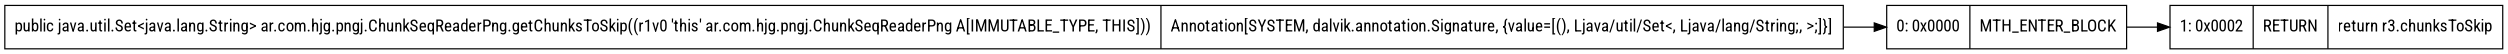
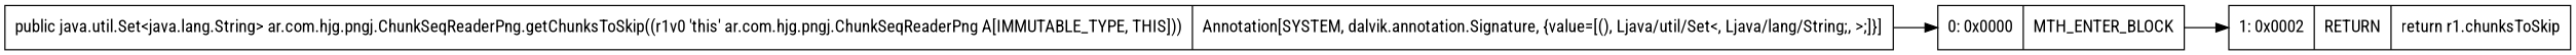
  digraph {
    rankdir=LR
    fontname="Roboto Condensed"
    node [shape=record fontname="Roboto Condensed"]
    edge [fontname="Roboto Condensed"]
    n1 [label="{0\:\ 0x0000|MTH_ENTER_BLOCK\l}"]
-   n2 [label="{1\:\ 0x0002|RETURN\l|return r3.chunksToSkip\l}"]
+   n2 [label="{1\:\ 0x0002|RETURN\l|return r1.chunksToSkip\l}"]
    n3 [label="{public java.util.Set\<java.lang.String\> ar.com.hjg.pngj.ChunkSeqReaderPng.getChunksToSkip((r1v0 'this' ar.com.hjg.pngj.ChunkSeqReaderPng A[IMMUTABLE_TYPE, THIS]))  | Annotation[SYSTEM, dalvik.annotation.Signature, \{value=[(), Ljava\/util\/Set\<, Ljava\/lang\/String;, \>;]\}]\l}"]
    n1 -> n2
    n3 -> n1
  }
